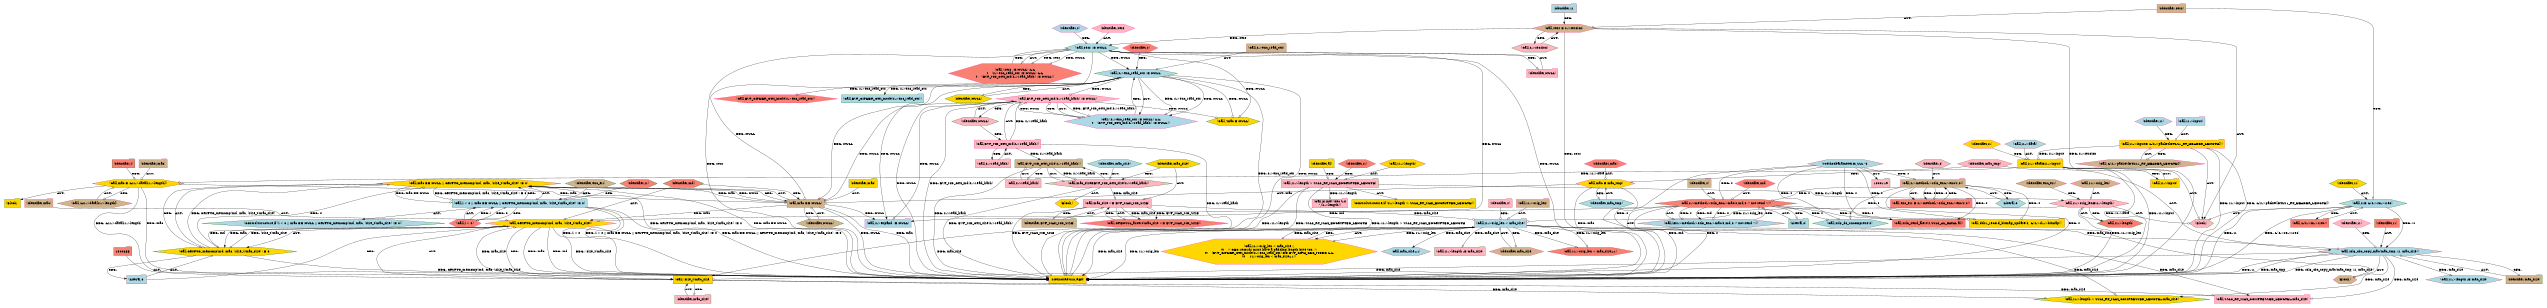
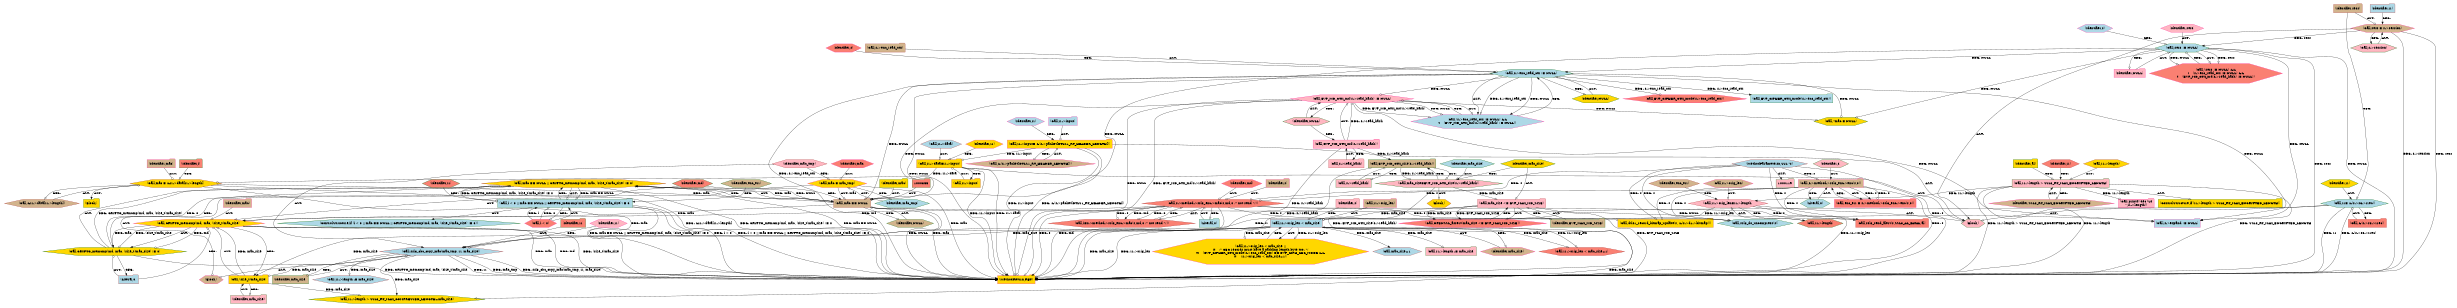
  digraph {
    node [color=darkgreen fillcolor=gold shape=hexagon style=filled]
    edge [arrowhead=onormal]
    n1 [color=brown label="(Call,mac == NULL || CRYPTO_memcmp(md, mac, (size_t)mac_size) != 0)"]
    n2 [color=brown fillcolor=tan label="(Call,mac == NULL)" shape=folder]
    n3 [label="(Call,CRYPTO_memcmp(md, mac, (size_t)mac_size) != 0)"]
    n4 [fillcolor=lightblue label="(Call,i < 0 || mac == NULL || CRYPTO_memcmp(md, mac, (size_t)mac_size) != 0)" shape=folder]
    n5 [color=deeppink label="(MethodReturn,RET)" shape=folder]
    n6 [color=deeppink label="(Call,CRYPTO_memcmp(md, mac, (size_t)mac_size))"]
    n7 [fillcolor=tan label="(Identifier,NULL)"]
    n8 [color=deeppink fillcolor=lightblue label="(Call,s->expand != NULL)" shape=folder]
    n9 [color=brown fillcolor=lightblue label="(Literal,0)" shape=folder]
    n10 [fillcolor=lightblue label="(ControlStructure,if (i < 0 || mac == NULL || CRYPTO_memcmp(md, mac, (size_t)mac_size) != 0))"]
    n11 [color=deeppink fillcolor=salmon label="(Call,i < 0)"]
    n12 [color=brown label="(Call,(size_t)mac_size)" shape=folder]
    n13 [color=brown label="(Call,mac = &rr->data[rr->length])"]
    n14 [color=brown fillcolor=tan label="(Call,&rr->data[rr->length])"]
    n15 [label="(Block,)" shape=folder]
    n16 [color=brown label="(Call,rr->data=rr->input)" shape=folder]
    n17 [color=brown label="(Call,rr->input)" shape=folder]
    n18 [fillcolor=lightpink label="(Block,)"]
    n19 [color=deeppink label="(Call,rr->input= &(s->packet[DTLS1_RT_HEADER_LENGTH]))" shape=folder]
    n20 [color=deeppink fillcolor=tan label="(Call,&(s->packet[DTLS1_RT_HEADER_LENGTH]))"]
    n21 [color=deeppink label="(Call,mac = mac_tmp)"]
    n22 [fillcolor=lightblue label="(Identifier,mac_tmp)"]
    n23 [color=deeppink fillcolor=tan label="(Block,)"]
    n24 [fillcolor=lightblue label="(Call,sess != NULL)"]
    n25 [fillcolor=lightblue label="(Call,s->enc_read_ctx != NULL)"]
    n26 [color=deeppink fillcolor=lightpink label="(Identifier,NULL)" shape=folder]
    n27 [label="(Call,*mac = NULL)"]
    n28 [color=deeppink fillcolor=salmon label="(Call,(sess != NULL) &&\n\t    (s->enc_read_ctx != NULL) &&\n\t    (EVP_MD_CTX_md(s->read_hash) != NULL))"]
    n29 [color=deeppink fillcolor=lightpink label="(Call,EVP_MD_CTX_md(s->read_hash) != NULL)"]
    n30 [color=deeppink fillcolor=lightblue label="(Call,(s->enc_read_ctx != NULL) &&\n\t    (EVP_MD_CTX_md(s->read_hash) != NULL))"]
    n31 [label="(Identifier,NULL)"]
    n32 [color=deeppink fillcolor=salmon label="(Call,EVP_CIPHER_CTX_mode(s->enc_read_ctx))"]
    n33 [fillcolor=lightblue label="(Call,EVP_CIPHER_CTX_mode(s->enc_read_ctx))" shape=folder]
    n34 [color=deeppink fillcolor=tan label="(Call,sess = s->session)"]
    n35 [fillcolor=lightpink label="(Call,s->session)"]
    n36 [fillcolor=lightpink label="(Identifier,NULL)"]
    n37 [color=deeppink fillcolor=lightpink label="(Call,EVP_MD_CTX_md(s->read_hash))" shape=folder]
    n38 [fillcolor=tan label="(Call,EVP_MD_CTX_size(s->read_hash))" shape=folder]
    n39 [color=brown fillcolor=lightpink label="(Call,s->read_hash)" shape=folder]
    n40 [fillcolor=lightpink label="(Call,mac_size=EVP_MD_CTX_size(s->read_hash))"]
    n41 [fillcolor=lightpink label="(Call,s->read_hash)" shape=folder]
-   n42 [color=deeppink fillcolor=lightpink label="(Call,SSL3_RT_MAX_COMPRESSED_LENGTH+mac_size)" shape=folder]
    n43 [label="(Call,rr->length > SSL3_RT_MAX_COMPRESSED_LENGTH+mac_size)"]
    n44 [fillcolor=lightpink label="(Identifier,mac_size)" shape=folder]
    n45 [color=brown fillcolor=salmon label="(Call,s->method->ssl3_enc->mac(s,md,0 /* not send */))"]
    n46 [color=brown fillcolor=salmon label="(Call,ssl3_send_alert(s,SSL3_AL_FATAL,al))" shape=folder]
-   n47 [color=brown fillcolor=lightblue label="(Call,i=s->method->ssl3_enc->mac(s,md,0 /* not send */))"]
+   n47 [color=brown fillcolor=salmon label="(Call,i=s->method->ssl3_enc->mac(s,md,0 /* not send */))"]
    n48 [color=brown label="(Call,dtls1_record_bitmap_update(s, &(s->d1->bitmap)))" shape=folder]
    n49 [fillcolor=lightblue label="(Call,ssl8_do_uncompress(s))"]
    n50 [fillcolor=lightblue label="(Literal,0)" shape=folder]
    n51 [color=deeppink fillcolor=tan label="(Call,s->method->ssl3_enc->enc(s,0))" shape=folder]
    n52 [color=deeppink fillcolor=salmon label="(Call,enc_err = s->method->ssl3_enc->enc(s,0))" shape=folder]
    n53 [fillcolor=lightblue label="(Literal,0)"]
    n54 [color=brown fillcolor=lightblue label="(MethodParameterIn,SSL *s)"]
    1000119 [fillcolor=lightpink shape=folder]
    n56 [color=brown fillcolor=lightblue label="(Call,rr->orig_len < mac_size)" shape=folder]
    n57 [color=brown fillcolor=lightblue label="(Call,ssl3_cbc_copy_mac(mac_tmp, rr, mac_size))"]
    n58 [color=brown fillcolor=salmon label="(Call,rr->orig_len < mac_size+1)"]
    n59 [color=deeppink fillcolor=tan label="(Identifier,mac_size)"]
    n60 [color=deeppink label="(Call,rr->orig_len < mac_size ||\n\t\t    /* CBC records must have a padding length byte too. */\n\t\t    (EVP_CIPHER_CTX_mode(s->enc_read_ctx) == EVP_CIPH_CBC_MODE &&\n\t\t     rr->orig_len < mac_size+1))"]
    n61 [color=brown fillcolor=lightblue label="(Call,mac_size+1)"]
    n62 [fillcolor=lightpink label="(Call,rr->length -= mac_size)" shape=folder]
    n63 [fillcolor=tan label="(Identifier,mac_size)" shape=folder]
    n64 [color=brown fillcolor=lightblue label="(Call,rr->length -= mac_size)"]
    n65 [color=brown fillcolor=lightpink label="(Call,rr->orig_len=rr->length)"]
    n66 [fillcolor=salmon label="(Call,rr->length)"]
    n67 [fillcolor=lightpink label="(Call,rr->length > SSL3_RT_MAX_ENCRYPTED_LENGTH)" shape=folder]
    n68 [color=deeppink fillcolor=lightpink label="(Call,printf(\"dec %d\n\",rr->length))" shape=folder]
    n69 [label="(ControlStructure,if (rr->length > SSL3_RT_MAX_ENCRYPTED_LENGTH))" shape=folder]
+   n70 [color=deeppink fillcolor=tan label="(Identifier,SSL3_RT_MAX_ENCRYPTED_LENGTH)"]
    n71 [color=brown fillcolor=lightpink label="(Call,mac_size <= EVP_MAX_MD_SIZE)" shape=folder]
    n72 [fillcolor=tan label="(Identifier,EVP_MAX_MD_SIZE)" shape=folder]
    n73 [color=deeppink fillcolor=salmon label="(Call,OPENSSL_assert(mac_size <= EVP_MAX_MD_SIZE))"]
    n74 [color=brown label="(Block,)"]
    n75 [fillcolor=lightblue label="(Call,rr= &(s->s3->rrec))"]
    n76 [color=brown fillcolor=salmon label="(Call,&(s->s3->rrec))" shape=folder]
    n77 [fillcolor=tan label="(Identifier,enc_err)"]
    n78 [color=deeppink fillcolor=salmon label="(Identifier,s)"]
    n79 [color=deeppink fillcolor=tan label="(Call,rr->orig_len)" shape=folder]
    n80 [fillcolor=lightpink label="(Identifier,s)"]
    n81 [fillcolor=lightblue label="(Identifier,mac_size)"]
    n82 [color=deeppink label="(Identifier,rr)"]
    n83 [color=brown fillcolor=tan label="(Identifier,enc_err)"]
    n84 [color=deeppink fillcolor=salmon label="(Identifier,md)"]
    n85 [fillcolor=salmon label="(Identifier,i)" shape=folder]
    n86 [color=brown fillcolor=salmon label="(Identifier,rr)"]
    n87 [color=brown fillcolor=tan label="(Identifier,sess)" shape=folder]
    n88 [color=brown fillcolor=lightblue label="(Identifier,rr)" shape=folder]
    n89 [fillcolor=salmon label="(Identifier,md)"]
    n90 [color=deeppink fillcolor=tan label="(Identifier,mac)" shape=folder]
    n91 [color=brown label="(Call,rr->length)"]
    n92 [color=deeppink fillcolor=lightblue label="(Call,rr->input)" shape=folder]
    n93 [label="(Identifier,mac_size)"]
    n94 [color=deeppink fillcolor=lightblue label="(Identifier,rr)"]
    n95 [color=deeppink fillcolor=lightpink label="(Identifier,rr)"]
    n96 [color=deeppink fillcolor=lightblue label="(Identifier,s)"]
    n97 [fillcolor=salmon label="(Identifier,rr)"]
    n98 [color=deeppink fillcolor=tan label="(Identifier,s)" shape=folder]
    n99 [color=deeppink fillcolor=lightpink label="(Identifier,sess)"]
    n100 [color=brown fillcolor=lightpink label="(Identifier,s)" shape=folder]
    n101 [label="(Identifier,mac)" shape=folder]
    n102 [color=deeppink fillcolor=tan label="(Call,rr->orig_len)"]
    n103 [fillcolor=salmon label="(Identifier,rr)" shape=folder]
    n104 [label="(Identifier,rr)"]
    n105 [color=brown fillcolor=tan label="(Call,s->enc_read_ctx)" shape=folder]
    n106 [color=deeppink fillcolor=salmon label="(Identifier,mac)"]
    n107 [color=deeppink fillcolor=tan label="(Identifier,mac)" shape=folder]
    n108 [label="(Identifier,al)" shape=folder]
    n109 [color=brown fillcolor=lightblue label="(Call,rr->data)"]
    n110 [color=brown fillcolor=lightpink label="(Identifier,mac_tmp)"]
    1000355 [fillcolor=salmon shape=folder]
    n1 -> n2 [arrowhead=normal label="CFG: "]
    n1 -> n3 [label="CFG: "]
    n1 -> n4 [arrowhead=odot label="AST: "]
    n1 -> n4 [label="DDG: mac == NULL"]
    n1 -> n4 [arrowhead=odot label="DDG: CRYPTO_memcmp(md, mac, (size_t)mac_size) != 0"]
    n1 -> n5 [arrowhead=odot label="DDG: mac == NULL"]
    n1 -> n5 [arrowhead=normal label="DDG: CRYPTO_memcmp(md, mac, (size_t)mac_size) != 0"]
    n2 -> n1 [arrowhead=odot label="AST: "]
    n2 -> n1 [arrowhead=normal label="DDG: mac"]
    n2 -> n1 [arrowhead=normal label="DDG: NULL"]
    n2 -> n5 [label="DDG: NULL"]
    n2 -> n5 [label="DDG: mac"]
    n2 -> n6 [arrowhead=normal label="DDG: mac"]
    n2 -> n7 [arrowhead=odot label="CFG: "]
    n2 -> n8 [arrowhead=normal label="DDG: NULL"]
    n3 -> n1 [arrowhead=odot label="AST: "]
    n3 -> n1 [label="DDG: CRYPTO_memcmp(md, mac, (size_t)mac_size)"]
    n3 -> n1 [arrowhead=odot label="DDG: 0"]
    n3 -> n5 [arrowhead=odot label="DDG: CRYPTO_memcmp(md, mac, (size_t)mac_size)"]
    n3 -> n9 [arrowhead=normal label="CFG: "]
    n4 -> n1 [arrowhead=normal label="CFG: "]
    n4 -> n5 [arrowhead=normal label="DDG: i < 0"]
    n4 -> n5 [label="DDG: i < 0 || mac == NULL || CRYPTO_memcmp(md, mac, (size_t)mac_size) != 0"]
    n4 -> n5 [arrowhead=odot label="DDG: mac == NULL || CRYPTO_memcmp(md, mac, (size_t)mac_size) != 0"]
    n4 -> n10 [arrowhead=normal label="AST: "]
    n4 -> n11 [label="CFG: "]
    n6 -> n3 [arrowhead=normal label="AST: "]
    n6 -> n3 [arrowhead=odot label="DDG: md"]
    n6 -> n3 [arrowhead=normal label="DDG: mac"]
    n6 -> n3 [arrowhead=odot label="DDG: (size_t)mac_size"]
    n6 -> n5 [label="DDG: mac"]
    n6 -> n5 [arrowhead=odot label="DDG: md"]
    n6 -> n5 [arrowhead=normal label="DDG: (size_t)mac_size"]
    n6 -> n12 [arrowhead=normal label="CFG: "]
    n7 -> n2 [arrowhead=odot label="AST: "]
    n9 -> n3 [arrowhead=odot label="AST: "]
    n9 -> n6 [label="CFG: "]
    n11 -> n4 [arrowhead=normal label="AST: "]
    n11 -> n4 [arrowhead=normal label="DDG: i"]
    n11 -> n4 [label="DDG: 0"]
    n12 -> n6 [arrowhead=odot label="AST: "]
    n12 -> n6 [label="DDG: mac_size"]
-   n12 -> n42 [label="DDG: mac_size"]
    n12 -> n43 [label="DDG: mac_size"]
    n12 -> n44 [label="CFG: "]
    n13 -> n2 [label="DDG: mac"]
    n13 -> n5 [arrowhead=normal label="DDG: mac"]
    n13 -> n5 [arrowhead=odot label="DDG: &rr->data[rr->length]"]
    n13 -> n14 [label="CFG: "]
    n13 -> n15 [arrowhead=normal label="AST: "]
    n14 -> n13 [arrowhead=odot label="AST: "]
    n16 -> n5 [arrowhead=normal label="DDG: rr->data"]
    n16 -> n5 [arrowhead=normal label="DDG: rr->input"]
    n16 -> n13 [arrowhead=odot label="DDG: rr->data"]
    n16 -> n17 [arrowhead=normal label="CFG: "]
    n16 -> n18 [label="AST: "]
    n17 -> n16 [arrowhead=odot label="AST: "]
    n19 -> n5 [arrowhead=odot label="DDG: rr->input"]
    n19 -> n5 [label="DDG: &(s->packet[DTLS1_RT_HEADER_LENGTH])"]
    n19 -> n16 [arrowhead=odot label="DDG: rr->input"]
    n19 -> n18 [arrowhead=normal label="AST: "]
    n19 -> n20 [arrowhead=odot label="CFG: "]
    n20 -> n19 [arrowhead=odot label="AST: "]
    n21 -> n2 [label="AST: mac"]
    n21 -> n5 [arrowhead=normal label="DDG: mac"]
    n21 -> n22 [label="CFG: "]
    n21 -> n23 [arrowhead=odot label="AST: "]
    n22 -> n21 [label="AST: "]
    n24 -> n2 [arrowhead=odot label="DDG: NULL"]
    n24 -> n5 [arrowhead=odot label="DDG: sess"]
    n24 -> n5 [arrowhead=odot label="DDG: NULL"]
    n24 -> n8 [arrowhead=normal label="DDG: NULL"]
    n24 -> n25 [arrowhead=normal label="DDG: NULL"]
    n24 -> n26 [label="CFG: "]
    n24 -> n27 [label="DDG: NULL"]
    n24 -> n28 [label="AST: "]
    n24 -> n28 [label="DDG: sess"]
    n24 -> n28 [label="DDG: NULL"]
    n25 -> n2 [label="DDG: NULL"]
    n25 -> n5 [label="DDG: NULL"]
    n25 -> n5 [label="DDG: s->enc_read_ctx"]
    n25 -> n8 [arrowhead=normal label="DDG: NULL"]
    n25 -> n27 [arrowhead=odot label="DDG: NULL"]
    n25 -> n29 [arrowhead=odot label="DDG: NULL"]
    n25 -> n30 [arrowhead=normal label="AST: "]
    n25 -> n30 [label="DDG: s->enc_read_ctx"]
    n25 -> n30 [arrowhead=normal label="DDG: NULL"]
    n25 -> n31 [label="CFG: "]
    n25 -> n32 [arrowhead=odot label="DDG: s->enc_read_ctx"]
    n25 -> n33 [arrowhead=normal label="DDG: s->enc_read_ctx"]
    n26 -> n24 [label="AST: "]
    n28 -> n24 [arrowhead=odot label="CFG: "]
    n29 -> n2 [arrowhead=odot label="DDG: NULL"]
    n29 -> n5 [label="DDG: EVP_MD_CTX_md(s->read_hash)"]
    n29 -> n5 [arrowhead=odot label="DDG: NULL"]
    n29 -> n8 [label="DDG: NULL"]
    n29 -> n27 [label="DDG: NULL"]
    n29 -> n30 [label="AST: "]
    n29 -> n30 [label="DDG: EVP_MD_CTX_md(s->read_hash)"]
    n29 -> n30 [label="DDG: NULL"]
    n29 -> n36 [arrowhead=normal label="CFG: "]
    n30 -> n25 [arrowhead=normal label="CFG: "]
    n30 -> n29 [arrowhead=odot label="CFG: "]
    n31 -> n25 [label="AST: "]
    n34 -> n5 [label="DDG: s->session"]
    n34 -> n5 [arrowhead=odot label="DDG: sess"]
    n34 -> n18 [arrowhead=normal label="AST: "]
    n34 -> n24 [arrowhead=normal label="DDG: sess"]
    n34 -> n35 [arrowhead=normal label="CFG: "]
    n35 -> n34 [arrowhead=normal label="AST: "]
    n36 -> n29 [arrowhead=normal label="AST: "]
    n36 -> n37 [arrowhead=normal label="CFG: "]
    n37 -> n5 [arrowhead=odot label="DDG: s->read_hash"]
    n37 -> n29 [label="AST: "]
    n37 -> n29 [arrowhead=odot label="DDG: s->read_hash"]
    n37 -> n38 [arrowhead=normal label="DDG: s->read_hash"]
    n37 -> n39 [arrowhead=normal label="CFG: "]
    n38 -> n5 [arrowhead=normal label="DDG: s->read_hash"]
    n38 -> n40 [label="AST: "]
    n38 -> n40 [arrowhead=odot label="DDG: s->read_hash"]
    n38 -> n41 [label="CFG: "]
    n39 -> n37 [arrowhead=normal label="AST: "]
    n40 -> n5 [arrowhead=normal label="DDG: EVP_MD_CTX_size(s->read_hash)"]
    n40 -> n38 [arrowhead=normal label="CFG: "]
    n40 -> n71 [label="DDG: mac_size"]
    n40 -> n74 [label="AST: "]
    n41 -> n38 [arrowhead=odot label="AST: "]
    n44 -> n12 [arrowhead=normal label="AST: "]
    n45 -> n5 [label="DDG: md"]
    n45 -> n5 [arrowhead=normal label="DDG: s"]
    n45 -> n6 [label="DDG: md"]
    n45 -> n46 [arrowhead=normal label="DDG: s"]
    n45 -> n47 [label="AST: "]
    n45 -> n47 [arrowhead=odot label="DDG: s"]
    n45 -> n47 [arrowhead=normal label="DDG: md"]
    n45 -> n47 [arrowhead=odot label="DDG: 0"]
    n45 -> n48 [arrowhead=odot label="DDG: s"]
    n45 -> n49 [label="DDG: s"]
    n45 -> n50 [label="CFG: "]
    n47 -> n45 [label="CFG: "]
    n50 -> n45 [arrowhead=odot label="AST: "]
    n51 -> n5 [arrowhead=normal label="DDG: s"]
    n51 -> n45 [arrowhead=odot label="DDG: s"]
    n51 -> n46 [arrowhead=normal label="DDG: s"]
    n51 -> n48 [arrowhead=odot label="DDG: s"]
    n51 -> n49 [label="DDG: s"]
    n51 -> n52 [arrowhead=normal label="AST: "]
    n51 -> n52 [arrowhead=normal label="DDG: s"]
    n51 -> n52 [arrowhead=odot label="DDG: 0"]
    n51 -> n53 [arrowhead=normal label="CFG: "]
    n52 -> n51 [arrowhead=normal label="CFG: "]
    n53 -> n51 [arrowhead=normal label="AST: "]
    n54 -> n5 [arrowhead=odot label="DDG: s"]
    n54 -> n45 [arrowhead=odot label="DDG: s"]
    n54 -> n46 [label="DDG: s"]
    n54 -> n48 [label="DDG: s"]
    n54 -> n49 [arrowhead=odot label="DDG: s"]
    n54 -> n51 [label="DDG: s"]
    n54 -> 1000119 [arrowhead=normal label="AST: "]
    n56 -> n5 [arrowhead=normal label="DDG: mac_size"]
    n56 -> n5 [arrowhead=odot label="DDG: rr->orig_len"]
    n56 -> n12 [arrowhead=normal label="DDG: mac_size"]
-   n56 -> n42 [arrowhead=normal label="DDG: mac_size"]
    n56 -> n43 [label="DDG: mac_size"]
    n56 -> n57 [arrowhead=odot label="DDG: mac_size"]
    n56 -> n58 [label="DDG: rr->orig_len"]
    n56 -> n58 [label="DDG: mac_size"]
    n56 -> n59 [label="CFG: "]
    n56 -> n60 [arrowhead=normal label="AST: "]
    n56 -> n60 [label="DDG: rr->orig_len"]
    n56 -> n60 [label="DDG: mac_size"]
    n56 -> n61 [arrowhead=normal label="DDG: mac_size"]
    n56 -> n62 [label="DDG: mac_size"]
    n57 -> n5 [arrowhead=normal label="DDG: mac_tmp"]
    n57 -> n5 [label="DDG: ssl3_cbc_copy_mac(mac_tmp, rr, mac_size)"]
    n57 -> n5 [arrowhead=odot label="DDG: rr"]
    n57 -> n12 [arrowhead=odot label="DDG: mac_size"]
    n57 -> n23 [arrowhead=odot label="AST: "]
-   n57 -> n42 [label="DDG: mac_size"]
    n57 -> n43 [arrowhead=normal label="DDG: mac_size"]
    n57 -> n63 [arrowhead=odot label="CFG: "]
    n57 -> n64 [label="DDG: mac_size"]
    n59 -> n56 [label="AST: "]
    n60 -> n56 [arrowhead=normal label="CFG: "]
    n63 -> n57 [arrowhead=odot label="AST: "]
    n65 -> n5 [arrowhead=normal label="DDG: rr->orig_len"]
    n65 -> n18 [arrowhead=odot label="AST: "]
    n65 -> n56 [arrowhead=odot label="DDG: rr->orig_len"]
    n65 -> n66 [arrowhead=normal label="CFG: "]
    n66 -> n65 [label="AST: "]
    n67 -> n5 [arrowhead=odot label="DDG: SSL3_RT_MAX_ENCRYPTED_LENGTH"]
    n67 -> n5 [label="DDG: rr->length > SSL3_RT_MAX_ENCRYPTED_LENGTH"]
    n67 -> n5 [label="DDG: rr->length"]
    n67 -> n65 [arrowhead=normal label="DDG: rr->length"]
    n67 -> n68 [arrowhead=odot label="DDG: rr->length"]
    n67 -> n69 [label="AST: "]
+   n67 -> n70 [label="CFG: "]
+   n70 -> n67 [arrowhead=normal label="AST: "]
    n71 -> n5 [arrowhead=odot label="DDG: EVP_MAX_MD_SIZE"]
    n71 -> n56 [arrowhead=odot label="DDG: mac_size"]
    n71 -> n72 [label="CFG: "]
    n71 -> n73 [label="AST: "]
    n71 -> n73 [arrowhead=normal label="DDG: mac_size"]
    n71 -> n73 [arrowhead=normal label="DDG: EVP_MAX_MD_SIZE"]
    n72 -> n71 [label="AST: "]
    n73 -> n71 [arrowhead=normal label="CFG: "]
    n75 -> n5 [label="DDG: rr"]
    n75 -> n5 [arrowhead=normal label="DDG: &(s->s3->rrec)"]
    n75 -> n18 [label="AST: "]
    n75 -> n57 [arrowhead=normal label="DDG: rr"]
    n75 -> n76 [arrowhead=normal label="CFG: "]
    n76 -> n75 [arrowhead=odot label="AST: "]
    n77 -> n4 [arrowhead=normal label="CFG: "]
    n78 -> n25 [arrowhead=normal label="CFG: "]
    n79 -> n56 [label="AST: "]
    n80 -> n51 [arrowhead=normal label="AST: "]
    n81 -> n40 [label="AST: "]
    n82 -> n16 [label="CFG: "]
    n83 -> n65 [arrowhead=normal label="CFG: "]
    n84 -> n45 [arrowhead=odot label="AST: "]
    n85 -> n13 [label="CFG: "]
    n86 -> n67 [arrowhead=normal label="CFG: "]
    n87 -> n34 [arrowhead=odot label="AST: "]
    n87 -> n75 [label="CFG: "]
    n88 -> n34 [arrowhead=normal label="CFG: "]
    n89 -> n2 [arrowhead=normal label="CFG: "]
    n89 -> n6 [label="AST: "]
    n90 -> n13 [arrowhead=odot label="AST: "]
    n91 -> n67 [label="AST: "]
    n92 -> n19 [arrowhead=odot label="AST: "]
    n93 -> n40 [arrowhead=normal label="CFG: "]
    n93 -> n71 [label="AST: "]
    n94 -> n19 [arrowhead=normal label="CFG: "]
    n95 -> n57 [arrowhead=odot label="CFG: "]
    n96 -> n24 [label="CFG: "]
    n97 -> n4 [arrowhead=odot label="CFG: "]
    n98 -> n45 [arrowhead=odot label="AST: "]
    n99 -> n24 [arrowhead=normal label="AST: "]
    n100 -> n56 [arrowhead=odot label="CFG: "]
    n101 -> n2 [arrowhead=odot label="AST: "]
    n102 -> n65 [label="AST: "]
    n103 -> n57 [arrowhead=normal label="AST: "]
    n104 -> n75 [arrowhead=normal label="AST: "]
    n105 -> n25 [arrowhead=odot label="AST: "]
    n106 -> n21 [arrowhead=odot label="AST: "]
    n107 -> n6 [label="AST: "]
    n108 -> n67 [label="CFG: "]
    n109 -> n16 [label="AST: "]
    n110 -> n21 [label="CFG: "]
    n110 -> n57 [arrowhead=normal label="AST: "]
-   1000355 -> n12 [arrowhead=normal label="AST: "]
+   1000355 -> n2 [arrowhead=normal label="AST: "]
  }
